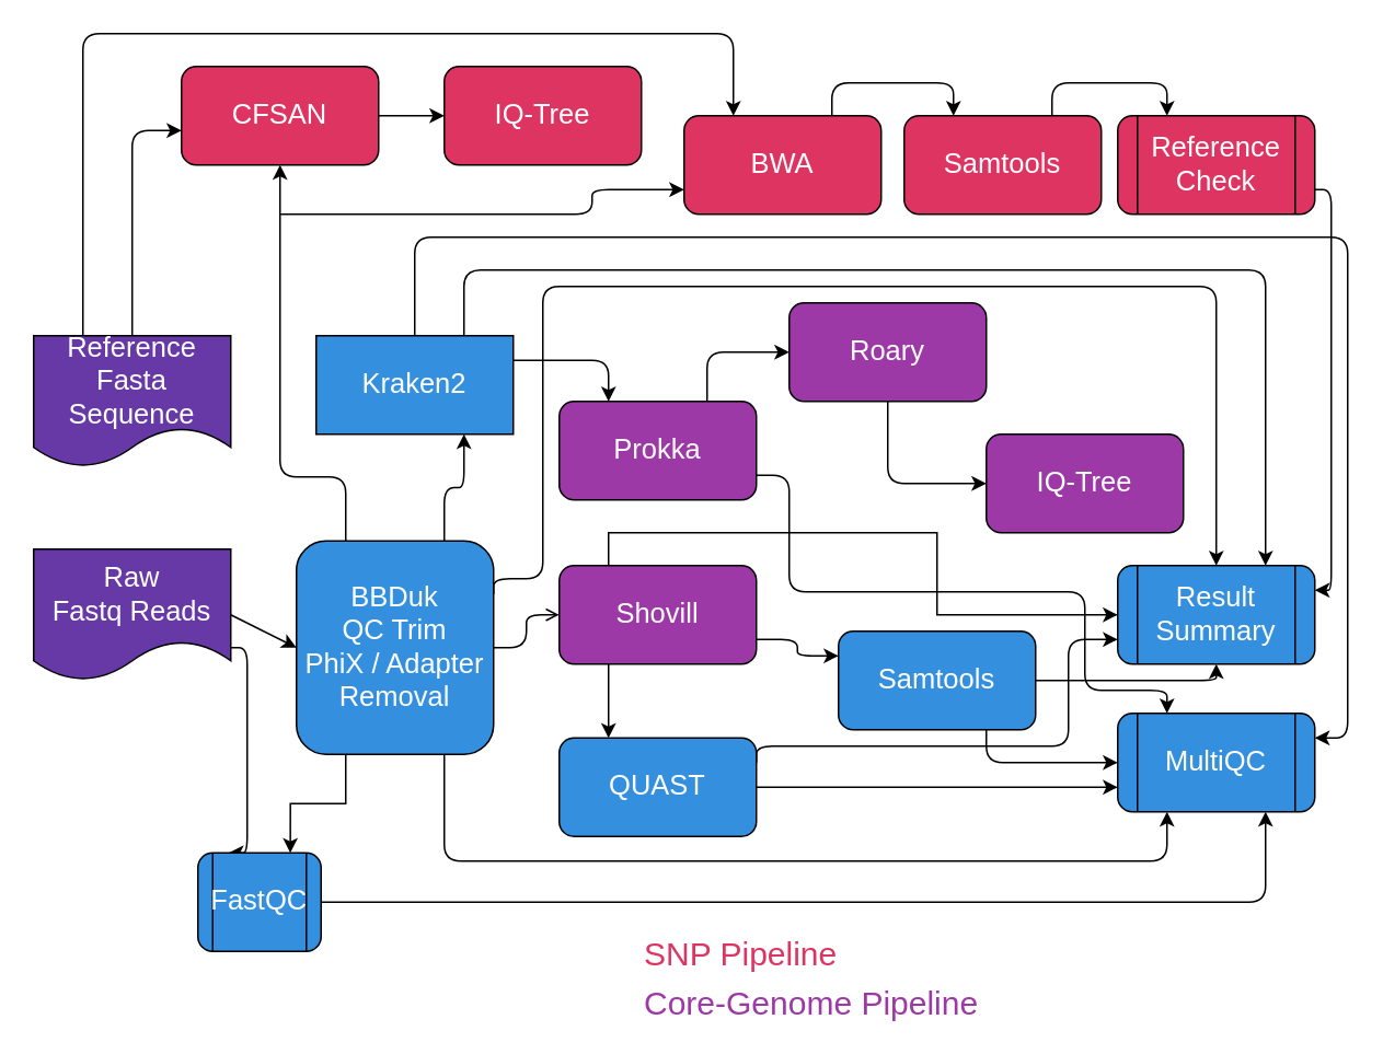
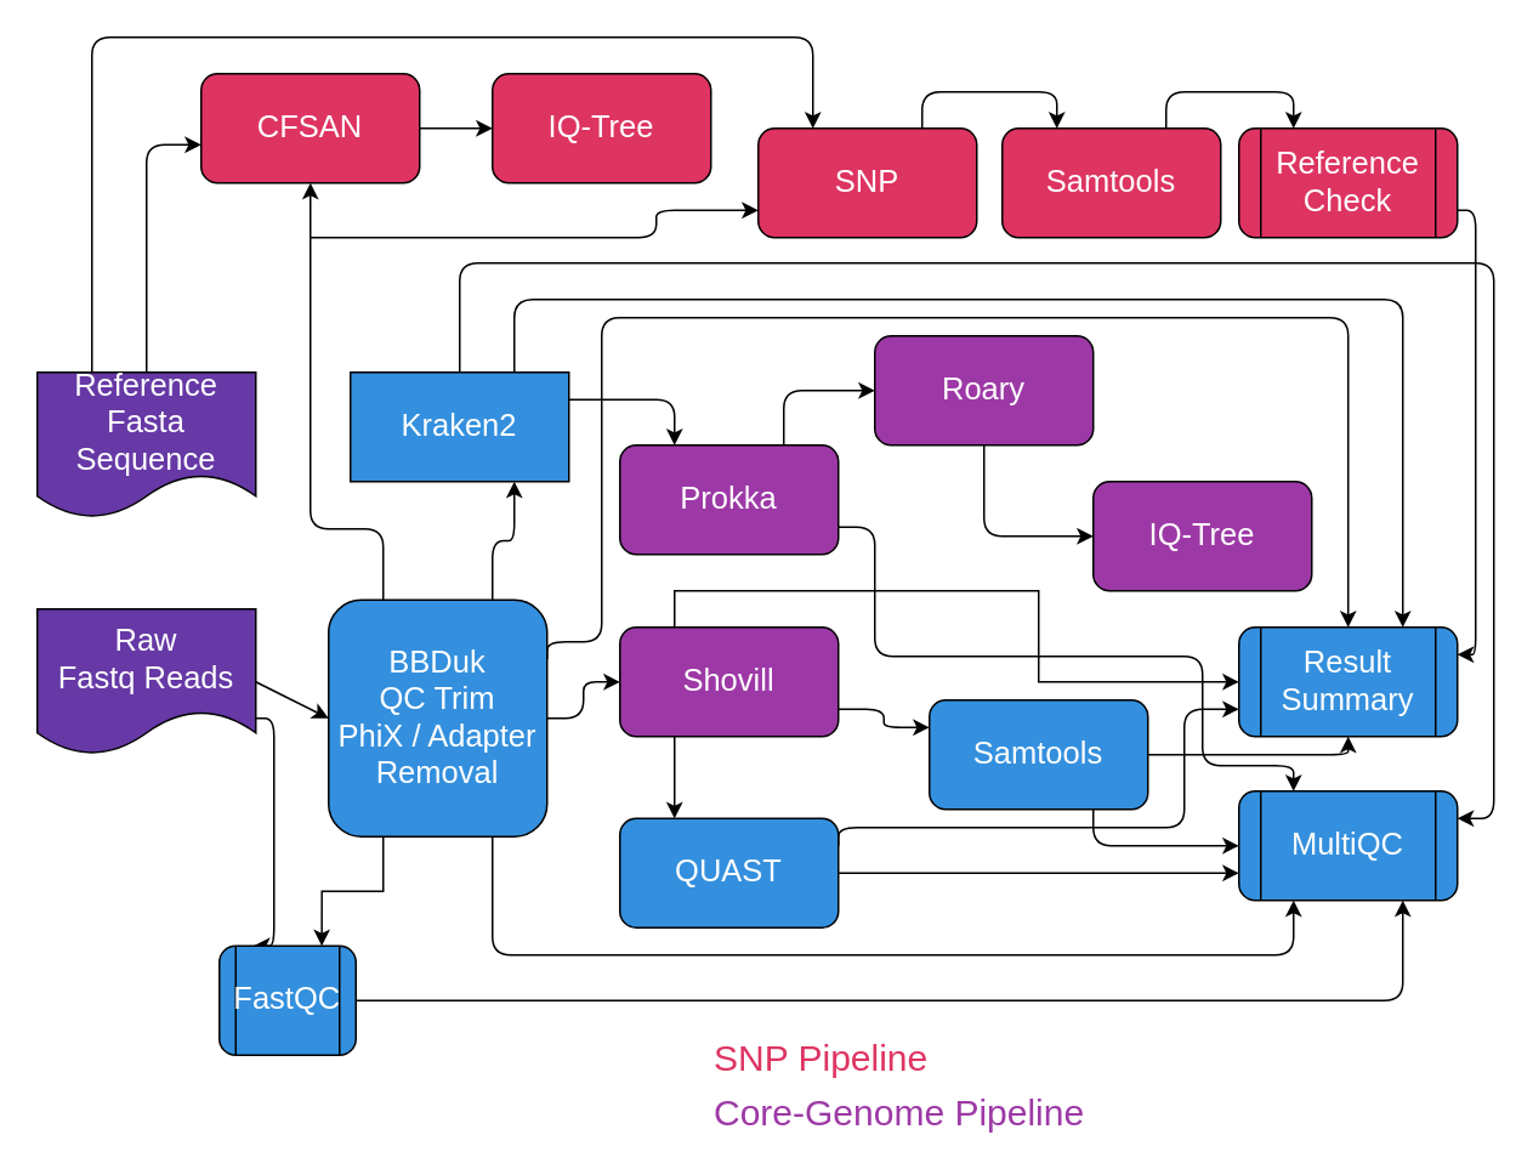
  <mxCell id="0" />
  <mxCell id="1" parent="0" />
  <mxCell id="2" style="edgeStyle=orthogonalEdgeStyle;rounded=1;orthogonalLoop=1;jettySize=auto;html=1;exitX=1;exitY=0.75;exitDx=0;exitDy=0;entryX=0.25;entryY=0;entryDx=0;entryDy=0;fontSize=17;" parent="1" source="3" target="20" edge="1"><mxGeometry relative="1" as="geometry"><Array as="points"><mxPoint x="150" y="394" /></Array></mxGeometry></mxCell>
  <mxCell id="3" value="&lt;div style=&quot;font-size: 17px&quot;&gt;&lt;font style=&quot;font-size: 17px&quot;&gt;Raw &lt;br&gt;&lt;/font&gt;&lt;/div&gt;&lt;div style=&quot;font-size: 17px&quot;&gt;&lt;font style=&quot;font-size: 17px&quot;&gt;Fastq Reads&lt;/font&gt;&lt;/div&gt;" style="shape=document;whiteSpace=wrap;html=1;boundedLbl=1;fontColor=#FFFFFF;fillColor=#6639A6;" parent="1" vertex="1"><mxGeometry x="20" y="334" width="120" height="80" as="geometry" /></mxCell>
  <mxCell id="4" style="edgeStyle=orthogonalEdgeStyle;rounded=1;orthogonalLoop=1;jettySize=auto;html=1;exitX=0.75;exitY=0;exitDx=0;exitDy=0;entryX=0.75;entryY=1;entryDx=0;entryDy=0;fontSize=17;" parent="1" source="10" target="14" edge="1"><mxGeometry relative="1" as="geometry" /></mxCell>
- <mxCell id="5" style="edgeStyle=orthogonalEdgeStyle;rounded=1;orthogonalLoop=1;jettySize=auto;html=1;exitX=1;exitY=0.5;exitDx=0;exitDy=0;entryX=0;entryY=0.5;entryDx=0;entryDy=0;fontSize=17;endArrow=open;" parent="1" source="10" target="18" edge="1"><mxGeometry relative="1" as="geometry" /></mxCell>
+ <mxCell id="5" style="edgeStyle=orthogonalEdgeStyle;rounded=1;orthogonalLoop=1;jettySize=auto;html=1;exitX=1;exitY=0.5;exitDx=0;exitDy=0;entryX=0;entryY=0.5;entryDx=0;entryDy=0;fontSize=17;" parent="1" source="10" target="18" edge="1"><mxGeometry relative="1" as="geometry" /></mxCell>
  <mxCell id="6" style="edgeStyle=orthogonalEdgeStyle;rounded=0;orthogonalLoop=1;jettySize=auto;html=1;exitX=0.25;exitY=1;exitDx=0;exitDy=0;entryX=0.75;entryY=0;entryDx=0;entryDy=0;fontSize=17;" parent="1" source="10" target="20" edge="1"><mxGeometry relative="1" as="geometry" /></mxCell>
  <mxCell id="7" style="edgeStyle=orthogonalEdgeStyle;rounded=1;orthogonalLoop=1;jettySize=auto;html=1;exitX=0.75;exitY=1;exitDx=0;exitDy=0;entryX=0.25;entryY=1;entryDx=0;entryDy=0;fontSize=17;" parent="1" source="10" target="21" edge="1"><mxGeometry relative="1" as="geometry"><Array as="points"><mxPoint x="270" y="524" /><mxPoint x="710" y="524" /></Array></mxGeometry></mxCell>
  <mxCell id="8" style="edgeStyle=orthogonalEdgeStyle;rounded=1;orthogonalLoop=1;jettySize=auto;html=1;exitX=1;exitY=0.25;exitDx=0;exitDy=0;entryX=0.5;entryY=0;entryDx=0;entryDy=0;fontSize=17;" parent="1" source="10" target="29" edge="1"><mxGeometry relative="1" as="geometry"><Array as="points"><mxPoint x="330" y="352" /><mxPoint x="330" y="174" /><mxPoint x="740" y="174" /></Array></mxGeometry></mxCell>
  <mxCell id="9" style="edgeStyle=orthogonalEdgeStyle;rounded=1;orthogonalLoop=1;jettySize=auto;html=1;exitX=0.25;exitY=0;exitDx=0;exitDy=0;entryX=0.5;entryY=1;entryDx=0;entryDy=0;" edge="1" parent="1" source="10" target="40"><mxGeometry relative="1" as="geometry"><Array as="points"><mxPoint x="210" y="290" /><mxPoint x="170" y="290" /></Array></mxGeometry></mxCell>
  <mxCell id="10" value="&lt;div style=&quot;font-size: 17px;&quot;&gt;BBDuk&lt;/div&gt;&lt;div style=&quot;font-size: 17px;&quot;&gt;QC Trim&lt;br style=&quot;font-size: 17px;&quot;&gt;&lt;/div&gt;&lt;div style=&quot;font-size: 17px;&quot;&gt;PhiX / Adapter&lt;/div&gt;&lt;div style=&quot;font-size: 17px;&quot;&gt;Removal&lt;br style=&quot;font-size: 17px;&quot;&gt;&lt;/div&gt;" style="rounded=1;whiteSpace=wrap;html=1;fontSize=17;glass=0;sketch=0;shadow=0;fontColor=#FFFFFF;fillColor=#3490DE;" parent="1" vertex="1"><mxGeometry x="180" y="329" width="120" height="130" as="geometry" /></mxCell>
  <mxCell id="11" style="edgeStyle=orthogonalEdgeStyle;rounded=1;orthogonalLoop=1;jettySize=auto;html=1;exitX=0.5;exitY=0;exitDx=0;exitDy=0;entryX=1;entryY=0.25;entryDx=0;entryDy=0;fontSize=17;" parent="1" source="14" target="21" edge="1"><mxGeometry relative="1" as="geometry"><Array as="points"><mxPoint x="252" y="144" /><mxPoint x="820" y="144" /><mxPoint x="820" y="449" /></Array></mxGeometry></mxCell>
  <mxCell id="12" style="edgeStyle=orthogonalEdgeStyle;rounded=1;orthogonalLoop=1;jettySize=auto;html=1;exitX=0.75;exitY=0;exitDx=0;exitDy=0;entryX=0.75;entryY=0;entryDx=0;entryDy=0;fontSize=17;" parent="1" source="14" target="29" edge="1"><mxGeometry relative="1" as="geometry"><Array as="points"><mxPoint x="282" y="164" /><mxPoint x="770" y="164" /></Array></mxGeometry></mxCell>
  <mxCell id="13" style="edgeStyle=orthogonalEdgeStyle;rounded=1;orthogonalLoop=1;jettySize=auto;html=1;exitX=1;exitY=0.25;exitDx=0;exitDy=0;entryX=0.25;entryY=0;entryDx=0;entryDy=0;" edge="1" parent="1" source="14" target="37"><mxGeometry relative="1" as="geometry" /></mxCell>
  <mxCell id="14" value="&lt;div style=&quot;font-size: 17px;&quot;&gt;Kraken2&lt;/div&gt;" style="whiteSpace=wrap;html=1;fontSize=17;glass=0;sketch=0;shadow=0;gradientDirection=east;fontColor=#FFFFFF;fillColor=#3490DE;rounded=0;" parent="1" vertex="1"><mxGeometry x="192" y="204" width="120" height="60" as="geometry" /></mxCell>
  <mxCell id="15" style="edgeStyle=orthogonalEdgeStyle;rounded=1;orthogonalLoop=1;jettySize=auto;html=1;exitX=1;exitY=0.75;exitDx=0;exitDy=0;entryX=0;entryY=0.25;entryDx=0;entryDy=0;fontSize=17;" parent="1" source="18" target="25" edge="1"><mxGeometry relative="1" as="geometry" /></mxCell>
  <mxCell id="16" style="edgeStyle=orthogonalEdgeStyle;rounded=1;orthogonalLoop=1;jettySize=auto;html=1;exitX=0.25;exitY=1;exitDx=0;exitDy=0;entryX=0.25;entryY=0;entryDx=0;entryDy=0;fontSize=17;" parent="1" source="18" target="28" edge="1"><mxGeometry relative="1" as="geometry" /></mxCell>
  <mxCell id="17" style="edgeStyle=orthogonalEdgeStyle;rounded=0;orthogonalLoop=1;jettySize=auto;html=1;exitX=0.25;exitY=0;exitDx=0;exitDy=0;" edge="1" parent="1" source="18" target="29"><mxGeometry relative="1" as="geometry" /></mxCell>
  <mxCell id="18" value="&lt;div style=&quot;font-size: 17px;&quot;&gt;Shovill&lt;/div&gt;" style="rounded=1;whiteSpace=wrap;html=1;fontSize=17;glass=0;sketch=0;shadow=0;fontColor=#FFFFFF;fillColor=#9d39a6;" parent="1" vertex="1"><mxGeometry x="340" y="344" width="120" height="60" as="geometry" /></mxCell>
  <mxCell id="19" style="edgeStyle=orthogonalEdgeStyle;rounded=1;orthogonalLoop=1;jettySize=auto;html=1;exitX=1;exitY=0.5;exitDx=0;exitDy=0;entryX=0.75;entryY=1;entryDx=0;entryDy=0;fontSize=17;" parent="1" source="20" target="21" edge="1"><mxGeometry relative="1" as="geometry" /></mxCell>
  <mxCell id="20" value="FastQC" style="shape=process;whiteSpace=wrap;html=1;backgroundOutline=1;rounded=1;shadow=0;glass=0;sketch=0;fontSize=17;gradientColor=none;fontColor=#FFFFFF;fillColor=#3490DE;" parent="1" vertex="1"><mxGeometry x="120" y="519" width="75" height="60" as="geometry" /></mxCell>
  <mxCell id="21" value="MultiQC" style="shape=process;whiteSpace=wrap;html=1;backgroundOutline=1;rounded=1;shadow=0;glass=0;sketch=0;fontSize=17;gradientColor=none;fontColor=#FFFFFF;fillColor=#3490DE;" parent="1" vertex="1"><mxGeometry x="680" y="434" width="120" height="60" as="geometry" /></mxCell>
  <mxCell id="22" value="" style="endArrow=classic;html=1;fontSize=17;entryX=0;entryY=0.5;entryDx=0;entryDy=0;exitX=1;exitY=0.5;exitDx=0;exitDy=0;rounded=1;" parent="1" source="3" target="10" edge="1"><mxGeometry width="50" height="50" relative="1" as="geometry"><mxPoint x="170" y="284" as="sourcePoint" /><mxPoint x="450" y="364" as="targetPoint" /></mxGeometry></mxCell>
  <mxCell id="23" style="edgeStyle=orthogonalEdgeStyle;rounded=1;orthogonalLoop=1;jettySize=auto;html=1;exitX=0.75;exitY=1;exitDx=0;exitDy=0;entryX=0;entryY=0.5;entryDx=0;entryDy=0;fontSize=17;" parent="1" source="25" target="21" edge="1"><mxGeometry relative="1" as="geometry" /></mxCell>
  <mxCell id="24" style="edgeStyle=orthogonalEdgeStyle;rounded=1;orthogonalLoop=1;jettySize=auto;html=1;exitX=1;exitY=0.5;exitDx=0;exitDy=0;entryX=0.5;entryY=1;entryDx=0;entryDy=0;fontSize=17;" parent="1" source="25" target="29" edge="1"><mxGeometry relative="1" as="geometry"><Array as="points"><mxPoint x="740" y="414" /></Array></mxGeometry></mxCell>
  <mxCell id="25" value="&lt;div&gt;Samtools&lt;/div&gt;" style="rounded=1;whiteSpace=wrap;html=1;shadow=0;glass=0;sketch=0;fontSize=17;gradientColor=none;fontColor=#FFFFFF;fillColor=#3490DE;" parent="1" vertex="1"><mxGeometry x="510" y="384" width="120" height="60" as="geometry" /></mxCell>
  <mxCell id="26" style="edgeStyle=orthogonalEdgeStyle;rounded=1;orthogonalLoop=1;jettySize=auto;html=1;exitX=1;exitY=0.5;exitDx=0;exitDy=0;entryX=0;entryY=0.75;entryDx=0;entryDy=0;fontSize=17;" parent="1" source="28" target="21" edge="1"><mxGeometry relative="1" as="geometry" /></mxCell>
  <mxCell id="27" style="edgeStyle=orthogonalEdgeStyle;rounded=1;orthogonalLoop=1;jettySize=auto;html=1;exitX=1;exitY=0.25;exitDx=0;exitDy=0;entryX=0;entryY=0.75;entryDx=0;entryDy=0;fontSize=17;" parent="1" source="28" target="29" edge="1"><mxGeometry relative="1" as="geometry"><Array as="points"><mxPoint x="460" y="454" /><mxPoint x="650" y="454" /><mxPoint x="650" y="389" /></Array></mxGeometry></mxCell>
  <mxCell id="28" value="QUAST" style="rounded=1;whiteSpace=wrap;html=1;shadow=0;glass=0;sketch=0;fontSize=17;fontColor=#FFFFFF;fillColor=#3490DE;" parent="1" vertex="1"><mxGeometry x="340" y="449" width="120" height="60" as="geometry" /></mxCell>
  <mxCell id="29" value="Result Summary" style="shape=process;whiteSpace=wrap;html=1;backgroundOutline=1;rounded=1;shadow=0;glass=0;sketch=0;fontSize=17;gradientColor=none;fontColor=#FFFFFF;fillColor=#3490DE;" parent="1" vertex="1"><mxGeometry x="680" y="344" width="120" height="60" as="geometry" /></mxCell>
  <mxCell id="30" style="edgeStyle=orthogonalEdgeStyle;rounded=1;orthogonalLoop=1;jettySize=auto;html=1;exitX=0.5;exitY=0;exitDx=0;exitDy=0;entryX=0;entryY=0.65;entryDx=0;entryDy=0;entryPerimeter=0;" edge="1" parent="1" source="32" target="40"><mxGeometry relative="1" as="geometry"><Array as="points"><mxPoint x="80" y="79" /></Array></mxGeometry></mxCell>
  <mxCell id="31" style="edgeStyle=orthogonalEdgeStyle;rounded=1;orthogonalLoop=1;jettySize=auto;html=1;exitX=0.25;exitY=0;exitDx=0;exitDy=0;entryX=0.25;entryY=0;entryDx=0;entryDy=0;" edge="1" parent="1" source="32" target="42"><mxGeometry relative="1" as="geometry"><Array as="points"><mxPoint x="50" y="20" /><mxPoint x="446" y="20" /></Array></mxGeometry></mxCell>
  <mxCell id="32" value="&lt;div style=&quot;font-size: 17px&quot;&gt;&lt;font style=&quot;font-size: 17px&quot;&gt;Reference Fasta Sequence&lt;/font&gt;&lt;/div&gt;" style="shape=document;whiteSpace=wrap;html=1;boundedLbl=1;fontColor=#FFFFFF;fillColor=#6639A6;" vertex="1" parent="1"><mxGeometry x="20" y="204" width="120" height="80" as="geometry" /></mxCell>
  <mxCell id="33" style="edgeStyle=orthogonalEdgeStyle;rounded=1;orthogonalLoop=1;jettySize=auto;html=1;exitX=0.5;exitY=1;exitDx=0;exitDy=0;entryX=0;entryY=0.5;entryDx=0;entryDy=0;" edge="1" parent="1" source="34" target="38"><mxGeometry relative="1" as="geometry" /></mxCell>
  <mxCell id="34" value="Roary" style="rounded=1;whiteSpace=wrap;html=1;fontSize=17;glass=0;sketch=0;shadow=0;fontColor=#FFFFFF;fillColor=#9d39a6;" vertex="1" parent="1"><mxGeometry x="480" y="184" width="120" height="60" as="geometry" /></mxCell>
  <mxCell id="35" style="edgeStyle=orthogonalEdgeStyle;rounded=1;orthogonalLoop=1;jettySize=auto;html=1;exitX=0.75;exitY=0;exitDx=0;exitDy=0;entryX=0;entryY=0.5;entryDx=0;entryDy=0;" edge="1" parent="1" source="37" target="34"><mxGeometry relative="1" as="geometry" /></mxCell>
  <mxCell id="36" style="edgeStyle=orthogonalEdgeStyle;rounded=1;orthogonalLoop=1;jettySize=auto;html=1;exitX=1;exitY=0.75;exitDx=0;exitDy=0;entryX=0.25;entryY=0;entryDx=0;entryDy=0;" edge="1" parent="1" source="37" target="21"><mxGeometry relative="1" as="geometry"><Array as="points"><mxPoint x="480" y="289" /><mxPoint x="480" y="360" /><mxPoint x="660" y="360" /><mxPoint x="660" y="420" /><mxPoint x="710" y="420" /></Array></mxGeometry></mxCell>
  <mxCell id="37" value="&lt;div&gt;Prokka&lt;/div&gt;" style="rounded=1;whiteSpace=wrap;html=1;fontSize=17;glass=0;sketch=0;shadow=0;fontColor=#FFFFFF;fillColor=#9d39a6;" vertex="1" parent="1"><mxGeometry x="340" y="244" width="120" height="60" as="geometry" /></mxCell>
  <mxCell id="38" value="&lt;div&gt;IQ-Tree&lt;/div&gt;" style="rounded=1;whiteSpace=wrap;html=1;fontSize=17;glass=0;sketch=0;shadow=0;fontColor=#FFFFFF;fillColor=#9d39a6;" vertex="1" parent="1"><mxGeometry x="600" y="264" width="120" height="60" as="geometry" /></mxCell>
  <mxCell id="39" style="edgeStyle=orthogonalEdgeStyle;rounded=1;orthogonalLoop=1;jettySize=auto;html=1;exitX=1;exitY=0.5;exitDx=0;exitDy=0;entryX=0;entryY=0.5;entryDx=0;entryDy=0;" edge="1" parent="1" source="40" target="44"><mxGeometry relative="1" as="geometry" /></mxCell>
  <mxCell id="40" value="CFSAN" style="rounded=1;whiteSpace=wrap;html=1;fontSize=17;glass=0;sketch=0;shadow=0;fontColor=#FFFFFF;fillColor=#de3462;" vertex="1" parent="1"><mxGeometry x="110" y="40" width="120" height="60" as="geometry" /></mxCell>
  <mxCell id="41" style="edgeStyle=orthogonalEdgeStyle;rounded=1;orthogonalLoop=1;jettySize=auto;html=1;exitX=0.75;exitY=0;exitDx=0;exitDy=0;entryX=0.25;entryY=0;entryDx=0;entryDy=0;fontSize=20;fontColor=#9d39a6;" edge="1" parent="1" source="42" target="50"><mxGeometry relative="1" as="geometry" /></mxCell>
- <mxCell id="42" value="&lt;div&gt;BWA&lt;/div&gt;" style="rounded=1;whiteSpace=wrap;html=1;fontSize=17;glass=0;sketch=0;shadow=0;fontColor=#FFFFFF;fillColor=#de3462;" vertex="1" parent="1"><mxGeometry x="416" y="70" width="120" height="60" as="geometry" /></mxCell>
+ <mxCell id="42" value="&lt;div&gt;SNP&lt;/div&gt;" style="rounded=1;whiteSpace=wrap;html=1;fontSize=17;glass=0;sketch=0;shadow=0;fontColor=#FFFFFF;fillColor=#de3462;" vertex="1" parent="1"><mxGeometry x="416" y="70" width="120" height="60" as="geometry" /></mxCell>
  <mxCell id="43" style="edgeStyle=orthogonalEdgeStyle;rounded=1;orthogonalLoop=1;jettySize=auto;html=1;entryX=0;entryY=0.75;entryDx=0;entryDy=0;" edge="1" parent="1" target="42"><mxGeometry relative="1" as="geometry"><mxPoint x="170" y="130" as="sourcePoint" /><Array as="points"><mxPoint x="360" y="130" /><mxPoint x="360" y="115" /></Array></mxGeometry></mxCell>
  <mxCell id="44" value="&lt;div&gt;IQ-Tree&lt;/div&gt;" style="rounded=1;whiteSpace=wrap;html=1;fontSize=17;glass=0;sketch=0;shadow=0;fontColor=#FFFFFF;fillColor=#de3462;" vertex="1" parent="1"><mxGeometry x="270" y="40" width="120" height="60" as="geometry" /></mxCell>
  <mxCell id="45" style="edgeStyle=orthogonalEdgeStyle;rounded=1;orthogonalLoop=1;jettySize=auto;html=1;exitX=1;exitY=0.75;exitDx=0;exitDy=0;entryX=1;entryY=0.25;entryDx=0;entryDy=0;fontSize=20;fontColor=#9d39a6;" edge="1" parent="1" source="46" target="29"><mxGeometry relative="1" as="geometry"><Array as="points"><mxPoint x="810" y="115" /><mxPoint x="810" y="359" /></Array></mxGeometry></mxCell>
  <mxCell id="46" value="Reference Check" style="shape=process;whiteSpace=wrap;html=1;backgroundOutline=1;rounded=1;shadow=0;glass=0;sketch=0;fontSize=17;gradientColor=none;fontColor=#FFFFFF;fillColor=#de3462;" vertex="1" parent="1"><mxGeometry x="680" y="70" width="120" height="60" as="geometry" /></mxCell>
  <mxCell id="47" value="Core-Genome Pipeline" style="text;html=1;strokeColor=none;fillColor=none;align=left;verticalAlign=middle;whiteSpace=wrap;rounded=0;fontSize=20;fontColor=#9d39a6;" vertex="1" parent="1"><mxGeometry x="390" y="600" width="230" height="20" as="geometry" /></mxCell>
  <mxCell id="48" value="SNP Pipeline" style="text;html=1;strokeColor=none;fillColor=none;align=left;verticalAlign=middle;whiteSpace=wrap;rounded=0;fontSize=20;fontColor=#DE3462;" vertex="1" parent="1"><mxGeometry x="390" y="570" width="130" height="20" as="geometry" /></mxCell>
  <mxCell id="49" style="edgeStyle=orthogonalEdgeStyle;rounded=1;orthogonalLoop=1;jettySize=auto;html=1;exitX=0.75;exitY=0;exitDx=0;exitDy=0;entryX=0.25;entryY=0;entryDx=0;entryDy=0;fontSize=20;fontColor=#9d39a6;" edge="1" parent="1" source="50" target="46"><mxGeometry relative="1" as="geometry" /></mxCell>
  <mxCell id="50" value="&lt;div&gt;Samtools&lt;/div&gt;" style="rounded=1;whiteSpace=wrap;html=1;shadow=0;glass=0;sketch=0;fontSize=17;gradientColor=none;fontColor=#FFFFFF;fillColor=#DE3462;" vertex="1" parent="1"><mxGeometry x="550" y="70" width="120" height="60" as="geometry" /></mxCell>
